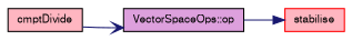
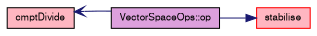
  digraph {
    rankdir=LR
    node [color=black fillcolor=lightpink fontname=FreeSans fontsize=10 shape=record style=filled]
    edge [color=midnightblue fontname=FreeSans fontsize=10 labelfontname=FreeSans labelfontsize=10 style=solid]
    n1 [fontcolor=black height=0.2 label=cmptDivide width=0.4]
    n2 [fillcolor=plum height=0.2 label="VectorSpaceOps::op" width=0.4]
    n3 [color=red height=0.2 label=stabilise width=0.4]
-   n1 -> n2 [arrowhead=vee]
+   n2 -> n1 [arrowhead=vee]
    n2 -> n3 [arrowhead=normal]
  }
